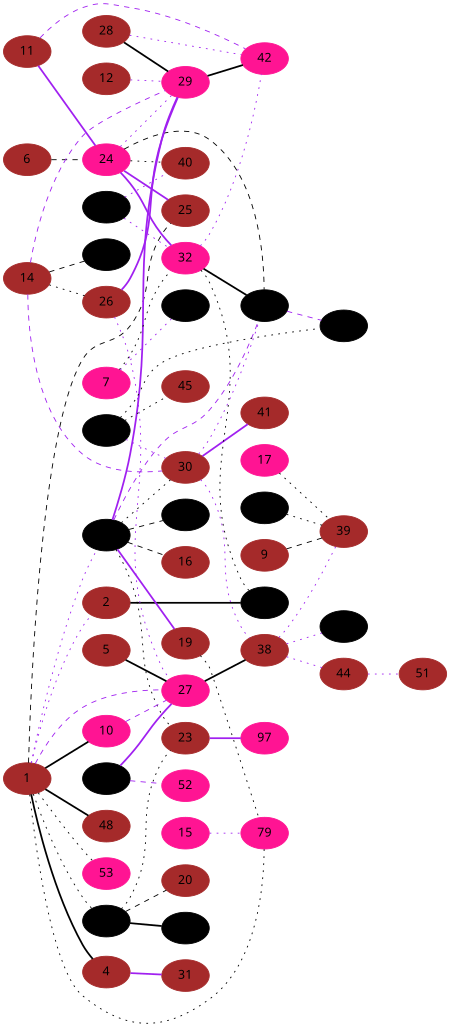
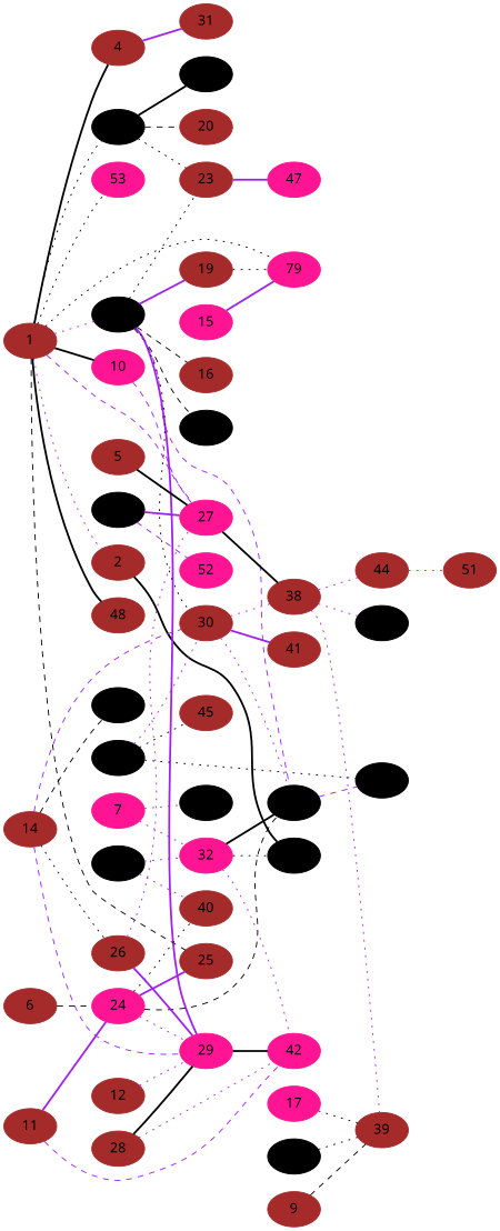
  graph {
    fontname="Noto Sans"
    rankdir=LR
    node [color=brown fontname="Noto Sans" style=filled]
    edge [color=purple fontname="Noto Sans" style=dotted weight=1.0]
    1
    2
    3 [color=black]
    4
    10 [color=deeppink]
    18 [color=black]
    25
    27 [color=deeppink]
    48
    n10 [color=deeppink label=79]
    53 [color=deeppink]
    35 [color=black]
    13 [color=black]
    16
    19
    23
    29 [color=deeppink]
    30
    33 [color=black]
    31
    20
    34 [color=black]
    38
-   47 [color=deeppink label=97]
+   47 [color=deeppink]
    42 [color=deeppink]
    41
    37 [color=black]
    5
    24 [color=deeppink]
    6
    32 [color=deeppink]
    40
    7 [color=deeppink]
    43 [color=black]
    8 [color=black]
    9
    39
    11
    12
    14
    26
    50 [color=black]
    15 [color=deeppink]
    17 [color=deeppink]
    21 [color=black]
    45
    22 [color=black]
    52 [color=deeppink]
    44
    46 [color=black]
    28
    36 [color=black]
    51
    1 -- 2
    1 -- 3
    1 -- 4 [color=black style=bold]
    1 -- 10 [color=black style=bold]
    1 -- 18 [color=black]
    1 -- 25 [color=black style=dashed]
    1 -- 27 [style=dashed]
    1 -- 48 [color=black style=bold]
    1 -- n10 [color=black]
    1 -- 53 [color=black]
    2 -- 35 [color=black style=bold]
    3 -- 13 [color=black style=dashed]
    3 -- 16 [color=black style=dashed]
    3 -- 19 [style=bold]
    3 -- 23 [color=black]
    3 -- 29 [style=bold]
    3 -- 30 [color=black]
    3 -- 33 [style=dashed]
    4 -- 31 [style=bold]
    10 -- 27 [style=dashed]
    18 -- 23 [color=black]
    18 -- 20 [color=black style=dashed]
    18 -- 34 [color=black style=bold]
    27 -- 38 [color=black style=bold]
    19 -- n10 [color=black]
    23 -- 47 [style=bold]
    29 -- 42 [color=black style=bold]
    30 -- 33
    30 -- 38
    30 -- 41 [style=bold]
    33 -- 37 [style=dashed]
    38 -- 39
    38 -- 44
    38 -- 46
    5 -- 27 [color=black style=bold]
    24 -- 25 [style=bold]
    24 -- 29
    24 -- 33 [color=black style=dashed]
-   24 -- 32 [style=bold]
    24 -- 40 [color=black]
    6 -- 24 [color=black style=dashed]
    32 -- 35 [color=black]
    32 -- 33 [color=black style=bold]
    32 -- 42
-   7 -- 32 [color=black]
+   7 -- 32
    7 -- 43
    8 -- 32
    8 -- 40
    9 -- 39 [color=black style=dashed]
    11 -- 42 [style=dashed]
    11 -- 24 [style=bold]
    12 -- 29
    14 -- 29 [style=dashed]
    14 -- 30 [style=dashed]
    14 -- 26 [color=black]
    14 -- 50 [color=black style=dashed]
    26 -- 27
    26 -- 29 [style=bold]
-   15 -- n10
+   15 -- n10 [style=bold]
    17 -- 39 [color=black]
    21 -- 30
    21 -- 37 [color=black]
    21 -- 45 [color=black]
    22 -- 27 [style=bold]
    22 -- 52 [style=dashed]
    44 -- 51
    28 -- 29 [color=black style=bold]
    28 -- 42
    36 -- 39 [color=black]
  }
